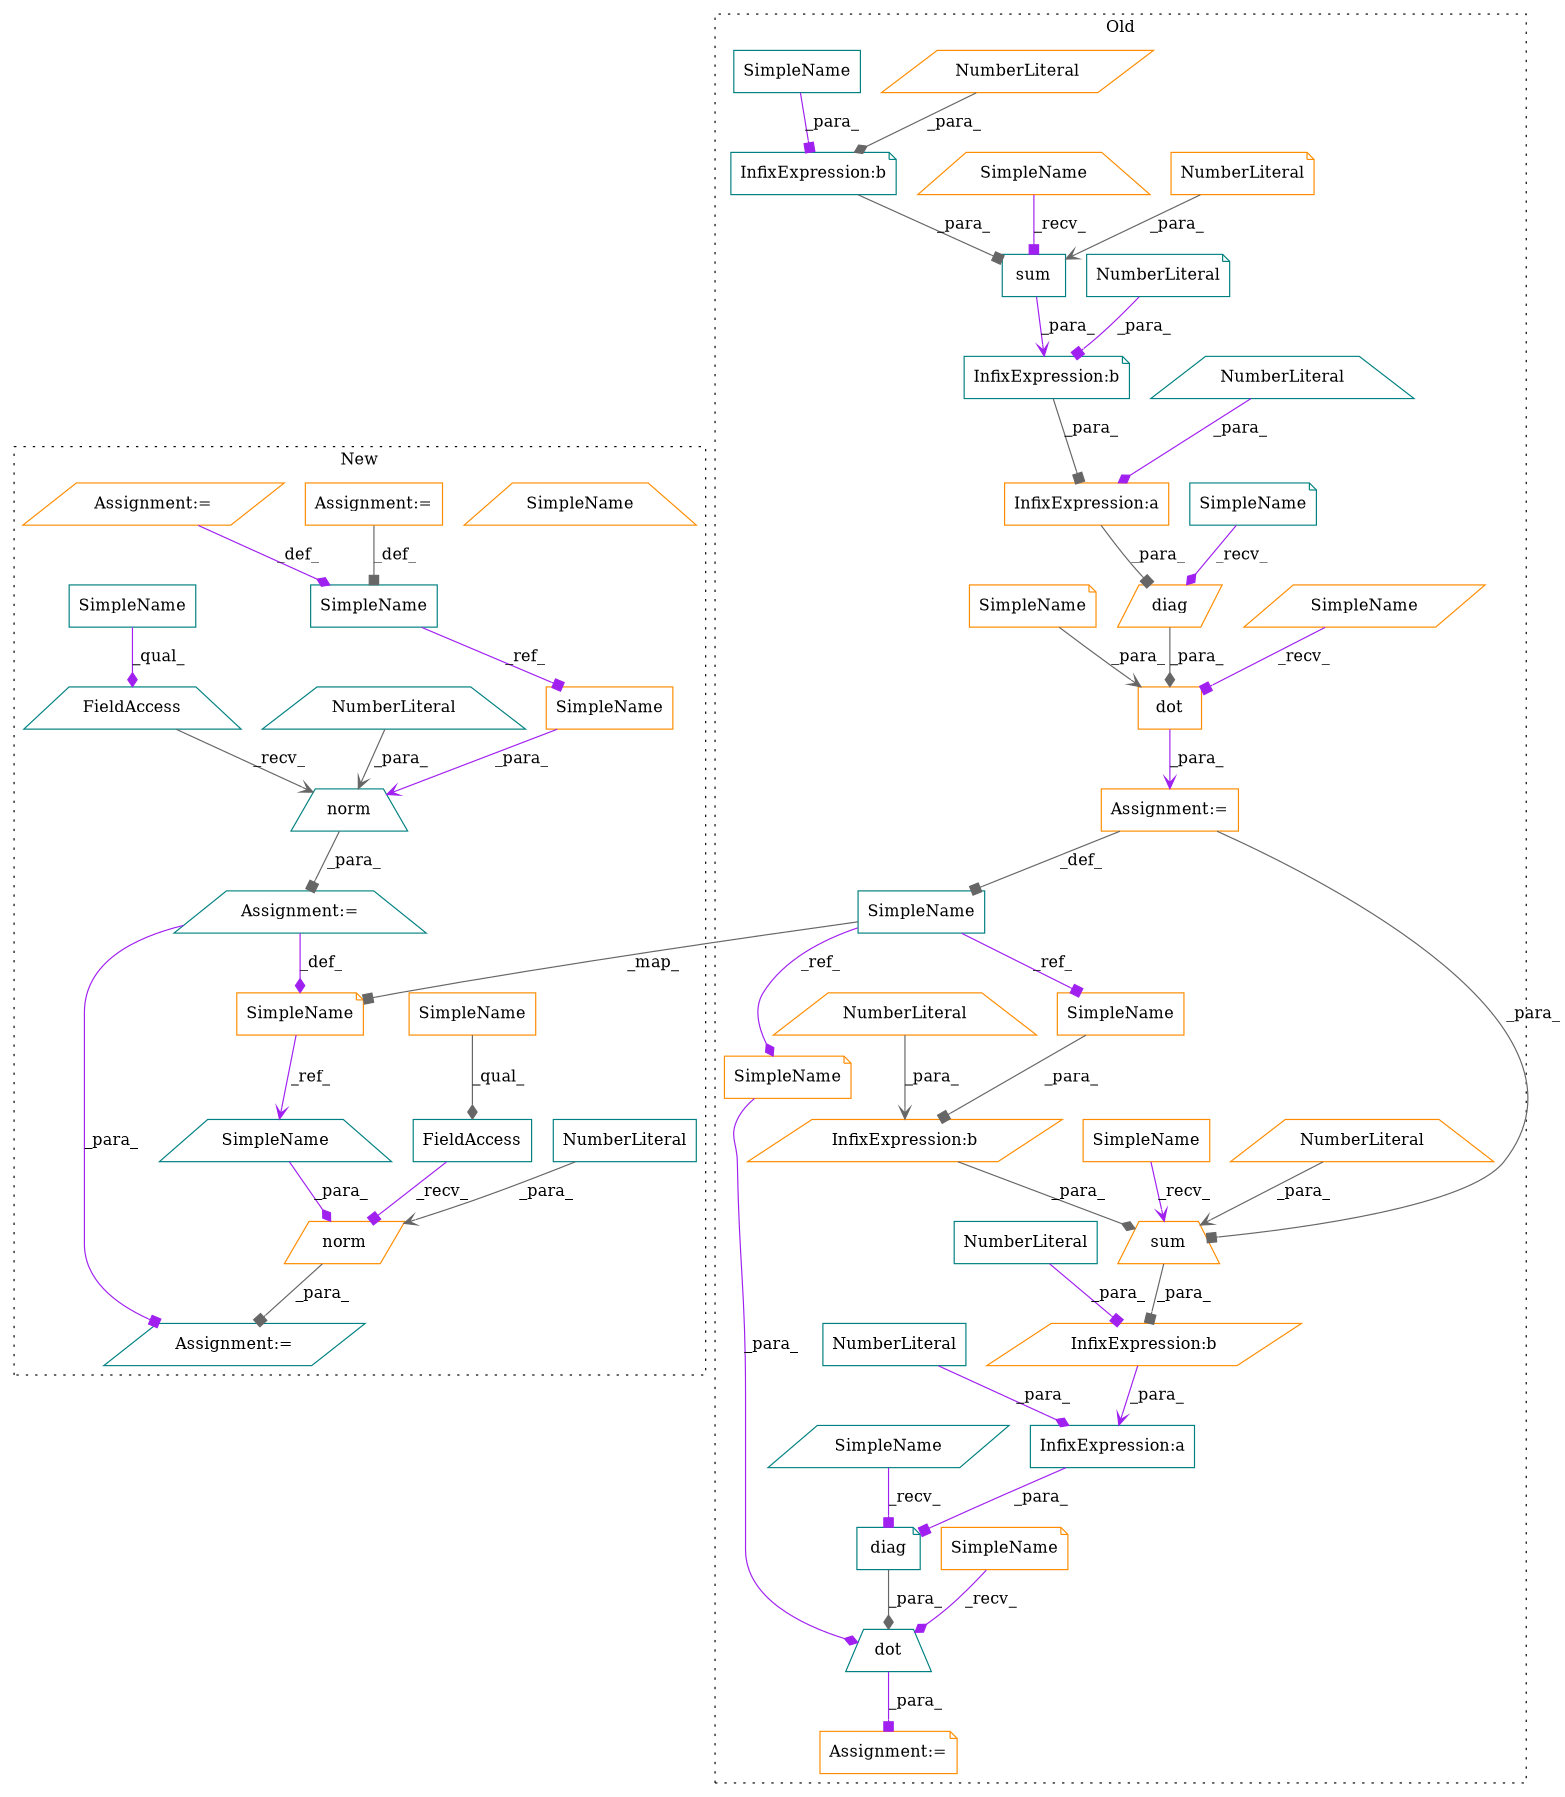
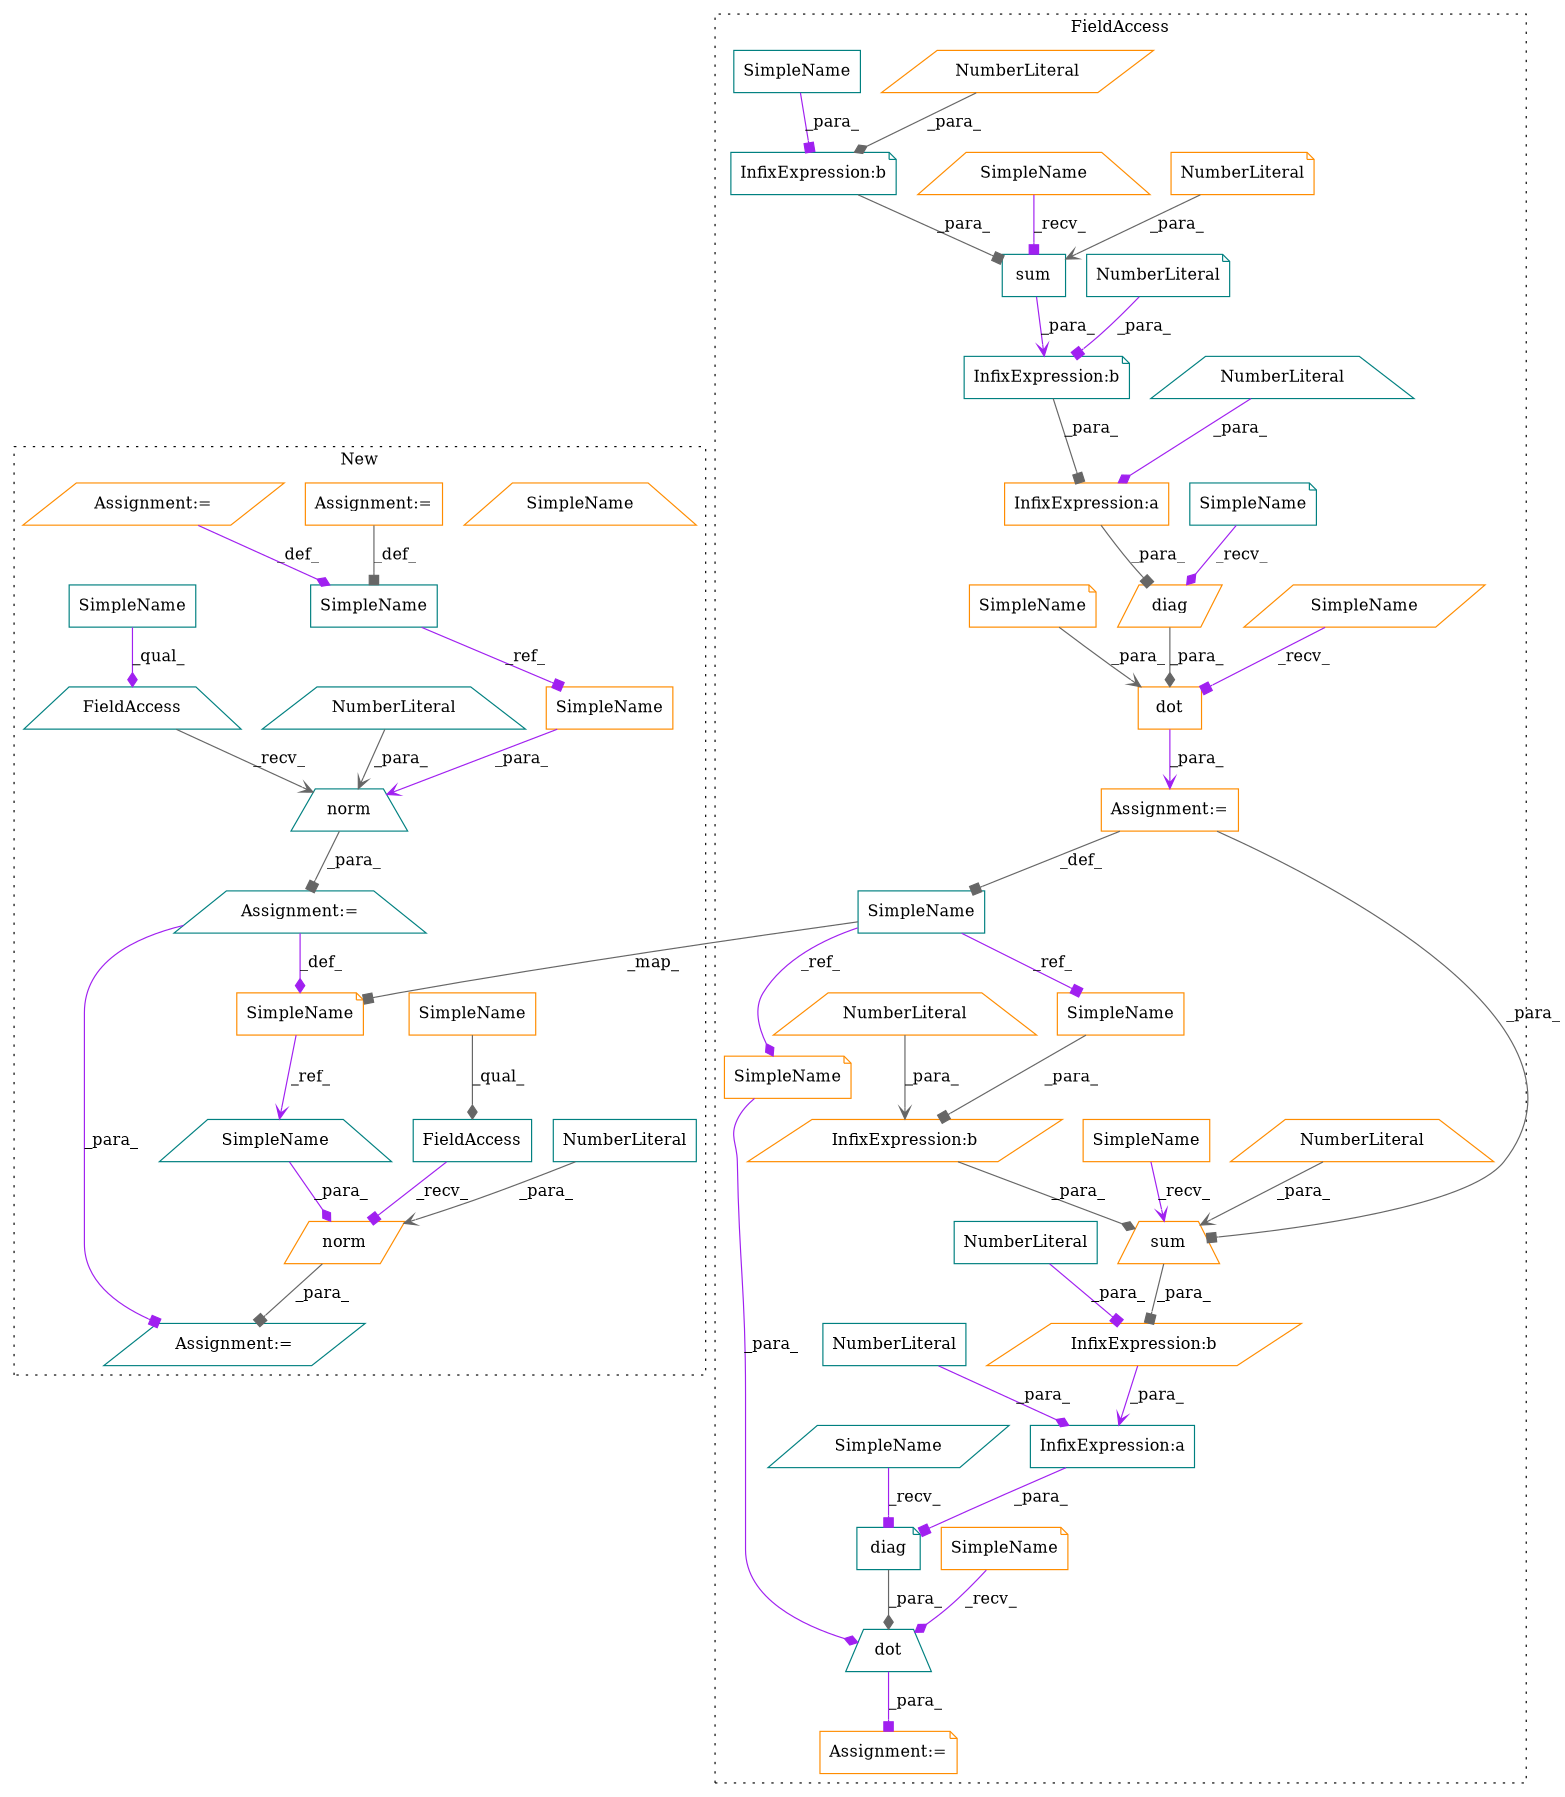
  digraph {
    node [a=42 l=1 s=3607 shape=box color=darkorange]
    edge [color=purple arrowhead=box]
    n1 [a=32 l="4,1" label=dot s="3761,3809" shape=trapezium color=teal]
    n2 [a=7 label="Assignment:=" s=3754 shape=note]
    n3 [a=32 l="4,1" label=dot s="1977,2025"]
    n4 [a=27 l=3 label="InfixExpression:a" s=3779 color=teal]
    n5 [a=27 l=3 label="InfixExpression:a" s=1995]
    n6 [a=27 l=3 label="InfixExpression:b" s=3801 shape=parallelogram]
    n7 [a=27 l=3 label="InfixExpression:b" s=3794 shape=parallelogram]
    n8 [a=34 label=NumberLiteral s=3797 shape=trapezium]
    n9 [a=27 l=3 label="InfixExpression:b" s=2017 shape=note color=teal]
    n10 [a=27 l=3 label="InfixExpression:b" s=2010 shape=note color=teal]
    n11 [a=34 label=NumberLiteral s=3778 color=teal]
    n12 [a=34 l=3 label=NumberLiteral s=2020 shape=note color=teal]
    n13 [a=34 label=NumberLiteral s=1994 shape=trapezium color=teal]
    n14 [a=34 l=3 label=NumberLiteral s=3804 color=teal]
    n15 [a=34 label=NumberLiteral s=2013 shape=parallelogram]
    n16 [a=32 l="5,1" label=diag s="1989,2024" shape=parallelogram]
    n17 [a=32 l="4,1" label=sum s="3789,3800" shape=trapezium]
    n18 [a=34 label=NumberLiteral s=3799 shape=trapezium]
    n19 [a=32 l="5,1" label=diag s="3773,3808" shape=note color=teal]
    n20 [a=32 l="4,1" label=sum s="2005,2016" color=teal]
    n21 [a=34 label=NumberLiteral s=2015 shape=note]
    n22 [a=7 label="Assignment:=" s=1970]
    n23 [label=SimpleName s=3727 color=teal]
    n24 [label=SimpleName s=3793]
    n25 [label=SimpleName s=3765 shape=note]
    n26 [l=5 label=SimpleName s=3783]
    n27 [l=5 label=SimpleName s=1971 shape=parallelogram]
    n28 [l=5 label=SimpleName s=1983 shape=note color=teal]
    n29 [l=5 label=SimpleName s=1999 shape=trapezium]
    n30 [l=5 label=SimpleName s=3767 shape=parallelogram color=teal]
    n31 [l=5 label=SimpleName s=3755 shape=note]
    n32 [label=SimpleName s=2009 color=teal]
    n33 [label=SimpleName s=1981 shape=note]
    n34 [l=5 label=SimpleName shape=trapezium]
    n35 [a=22 l=12 label=FieldAccess color=teal]
    n36 [a=22 l=12 label=FieldAccess s=1865 shape=trapezium color=teal]
    n37 [a=32 l="5,1" label=norm s="3620,3628" shape=parallelogram]
    n38 [a=34 label=NumberLiteral s=3627 color=teal]
    n39 [a=7 l=2 label="Assignment:=" s=1640]
    n40 [label=SimpleName s=1813 color=teal]
    n41 [label=SimpleName s=3578 shape=note]
    n42 [a=7 l=2 label="Assignment:=" s=1863 shape=trapezium color=teal]
    n43 [a=7 l=2 label="Assignment:=" s=1628 shape=parallelogram]
    n44 [a=7 l=2 label="Assignment:=" s=3605 shape=parallelogram color=teal]
    n45 [a=32 l="5,1" label=norm s="1878,1886" shape=trapezium color=teal]
    n46 [a=34 label=NumberLiteral s=1885 shape=trapezium color=teal]
    n47 [l=5 label=SimpleName]
    n48 [l=5 label=SimpleName s=1865 color=teal]
    n49 [label=SimpleName s=3625 shape=trapezium color=teal]
    n50 [label=SimpleName s=1883]
    subgraph cluster_1 {
-     label=Old
+     label=FieldAccess
      style=dotted
      n1
      n2
      n3
      n4
      n5
      n6
      n7
      n8
      n9
      n10
      n11
      n12
      n13
      n14
      n15
      n16
      n17
      n18
      n19
      n20
      n21
      n22
      n23
      n24
      n25
      n26
      n27
      n28
      n29
      n30
      n31
      n32
      n33
    }
    subgraph cluster_2 {
      label=New
      style=dotted
      n34
      n35
      n36
      n37
      n38
      n39
      n40
      n41
      n42
      n43
      n44
      n45
      n46
      n47
      n48
      n49
      n50
    }
    n1 -> n2 [label=_para_]
    n3 -> n22 [label=_para_ arrowhead=vee]
    n4 -> n19 [label=_para_]
    n5 -> n16 [label=_para_ color=gray40]
    n6 -> n4 [label=_para_ arrowhead=vee]
    n7 -> n17 [label=_para_ color=gray40 arrowhead=diamond]
    n8 -> n7 [label=_para_ color=gray40 arrowhead=vee]
    n9 -> n5 [label=_para_ color=gray40]
    n10 -> n20 [label=_para_ color=gray40]
    n11 -> n4 [label=_para_ arrowhead=diamond]
    n12 -> n9 [label=_para_]
    n13 -> n5 [label=_para_ arrowhead=diamond]
    n14 -> n6 [label=_para_]
    n15 -> n10 [label=_para_ color=gray40 arrowhead=diamond]
    n16 -> n3 [label=_para_ color=gray40 arrowhead=diamond]
    n17 -> n6 [label=_para_ color=gray40]
    n18 -> n17 [label=_para_ color=gray40 arrowhead=vee]
    n19 -> n1 [label=_para_ color=gray40 arrowhead=diamond]
    n20 -> n9 [label=_para_ arrowhead=vee]
    n21 -> n20 [label=_para_ color=gray40 arrowhead=vee]
    n22 -> n17 [label=_para_ color=gray40]
    n22 -> n23 [label=_def_ color=gray40]
    n23 -> n24 [label=_ref_]
    n23 -> n25 [label=_ref_ arrowhead=diamond]
    n23 -> n41 [label=_map_ color=gray40]
    n24 -> n7 [label=_para_ color=gray40]
    n25 -> n1 [label=_para_ arrowhead=diamond]
    n26 -> n17 [label=_recv_ arrowhead=vee]
    n27 -> n3 [label=_recv_]
    n28 -> n16 [label=_recv_ arrowhead=diamond]
    n29 -> n20 [label=_recv_]
    n30 -> n19 [label=_recv_]
    n31 -> n1 [label=_recv_ arrowhead=diamond]
    n32 -> n10 [label=_para_]
    n33 -> n3 [label=_para_ color=gray40 arrowhead=vee]
    n35 -> n37 [label=_recv_]
    n36 -> n45 [label=_recv_ color=gray40 arrowhead=vee]
    n37 -> n44 [label=_para_ color=gray40]
    n38 -> n37 [label=_para_ color=gray40 arrowhead=vee]
    n39 -> n40 [label=_def_ color=gray40]
    n40 -> n50 [label=_ref_]
    n41 -> n49 [label=_ref_ arrowhead=vee]
    n42 -> n41 [label=_def_ arrowhead=diamond]
    n42 -> n44 [label=_para_]
    n43 -> n40 [label=_def_ arrowhead=diamond]
    n45 -> n42 [label=_para_ color=gray40]
    n46 -> n45 [label=_para_ color=gray40 arrowhead=vee]
    n47 -> n35 [label=_qual_ color=gray40 arrowhead=diamond]
    n48 -> n36 [label=_qual_ arrowhead=diamond]
    n49 -> n37 [label=_para_ arrowhead=diamond]
    n50 -> n45 [label=_para_ arrowhead=vee]
  }
